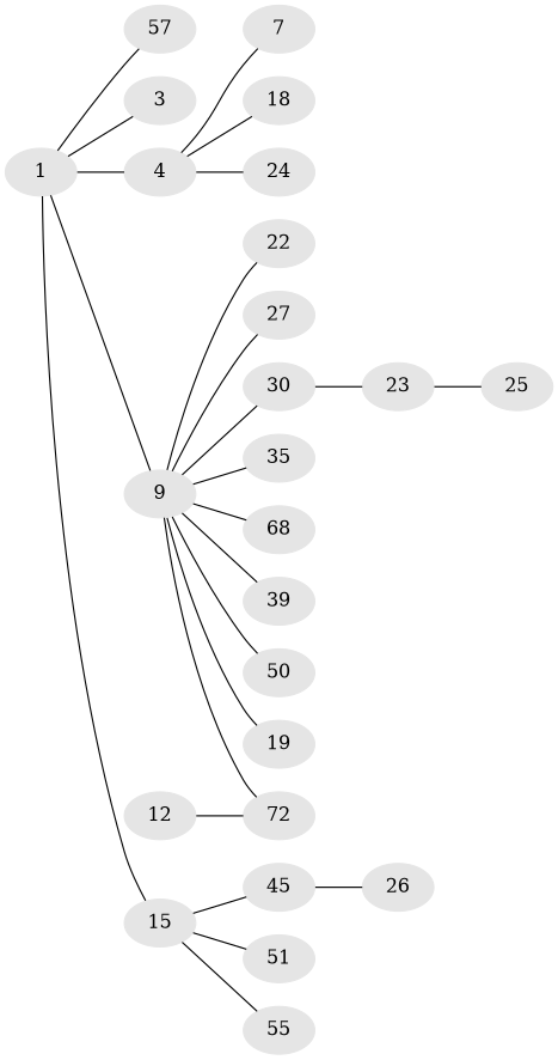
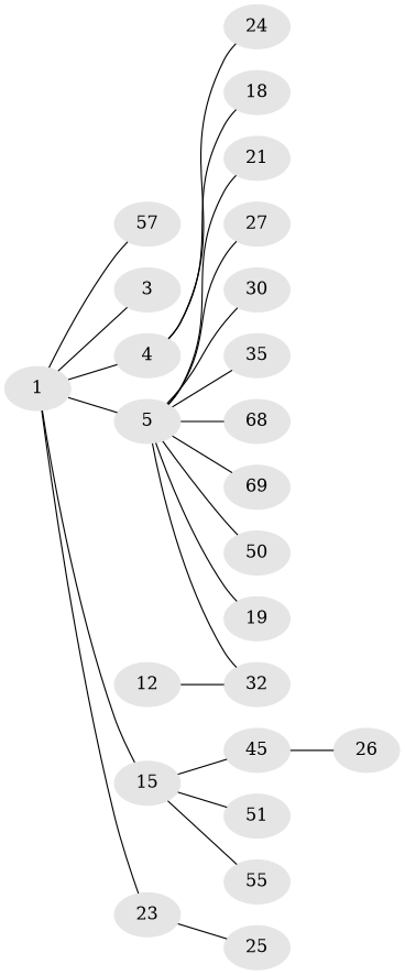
  graph {
    rankdir=LR
    node [color=gray90 style=filled]
    1 [super="+2+9"]
    3
    4 [super="+44+6+40"]
-   5 [super="+8+16+36" label=9]
+   5 [super="+8+16+36"]
    15 [super="+17+54"]
    23 [super="+46+41"]
    57
-   7 [super="+14"]
    18
    24
    19 [super="+31"]
-   21 [super="+56+52+22" label=22]
+   21 [super="+56+52+22"]
    27
    30
    35 [super="+61"]
    n16 [label=68]
-   39
+   39 [label=69]
    50
-   32 [super="+59" label=72]
+   32 [super="+59"]
    45
    51
    55
    25
    12 [super="+13+20"]
    26 [super="+37+53"]
    1 -- 3
    1 -- 4
    1 -- 5
    1 -- 15
-   30 -- 23
+   1 -- 23
    1 -- 57
-   4 -- 7
    4 -- 18
    4 -- 24
    5 -- 19
    5 -- 21
    5 -- 27
    5 -- 30
    5 -- 35
    5 -- n16
    5 -- 39
    5 -- 50
    5 -- 32
    15 -- 45
    15 -- 51
    15 -- 55
    23 -- 25
    45 -- 26
    12 -- 32
  }
